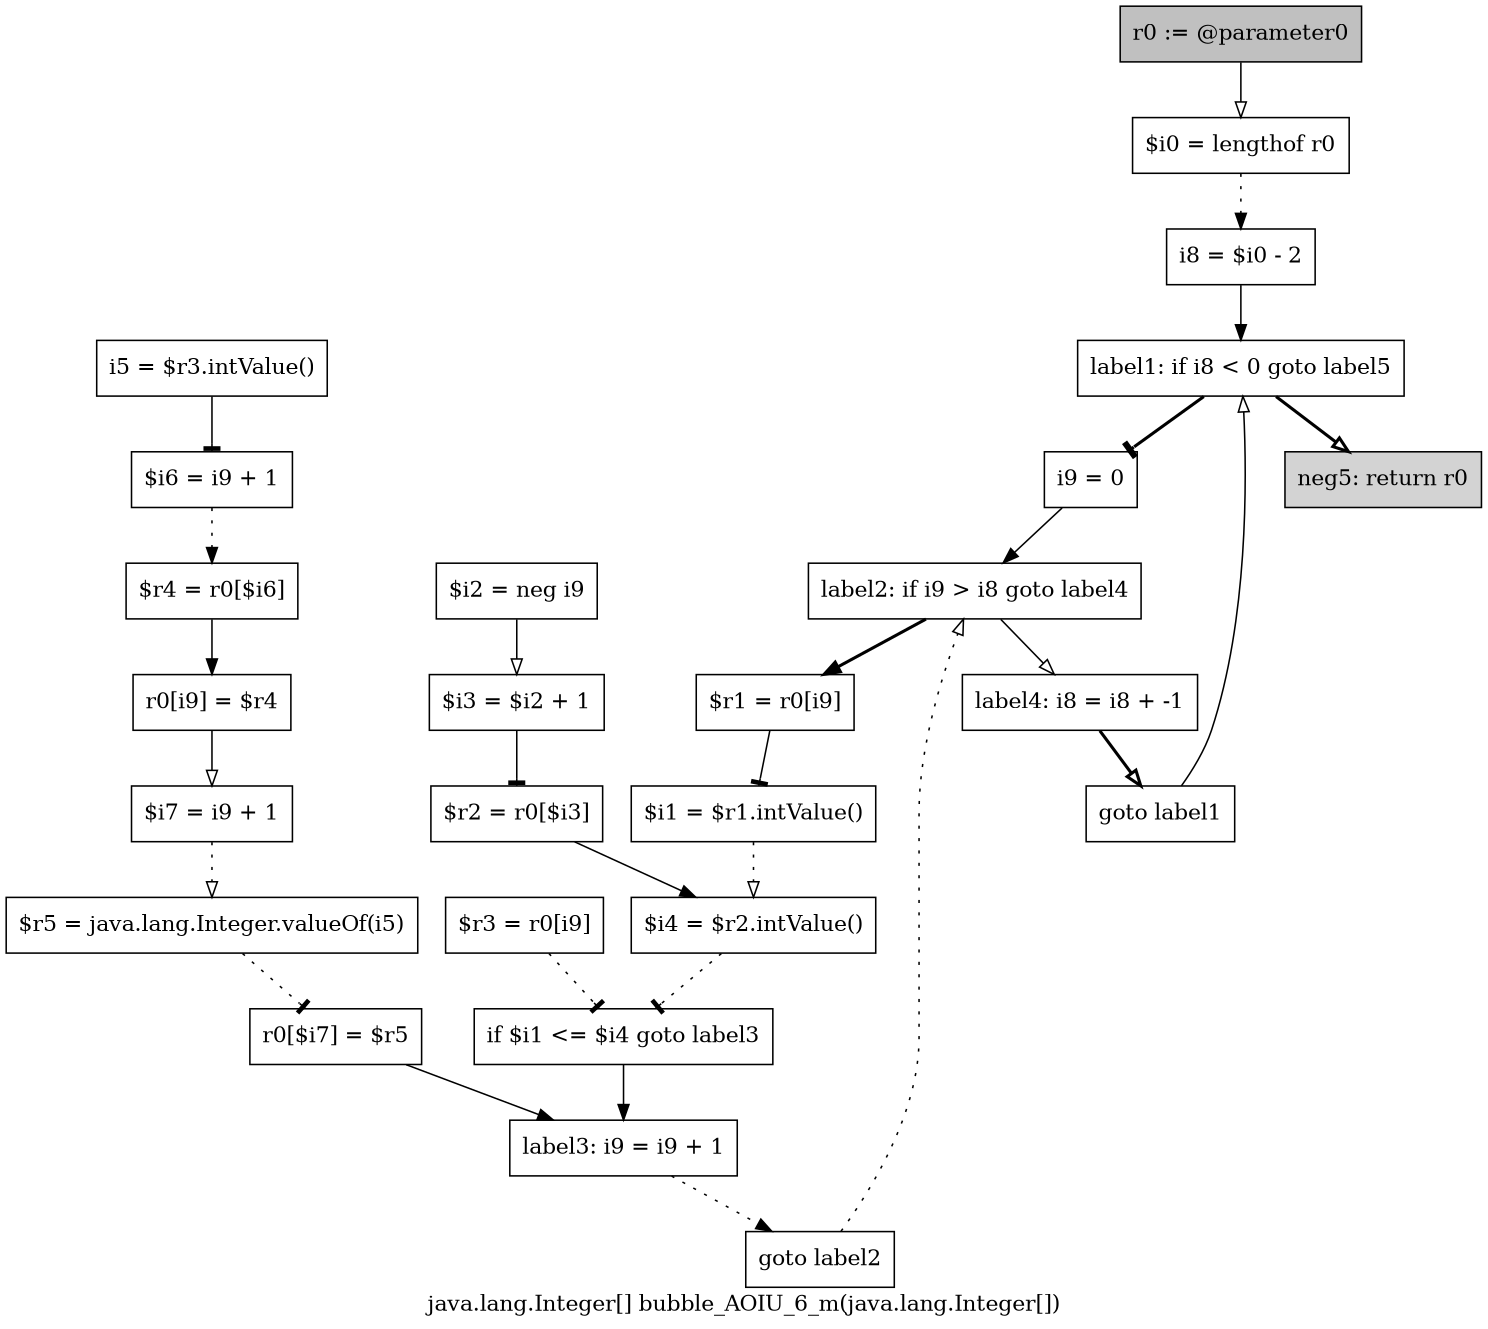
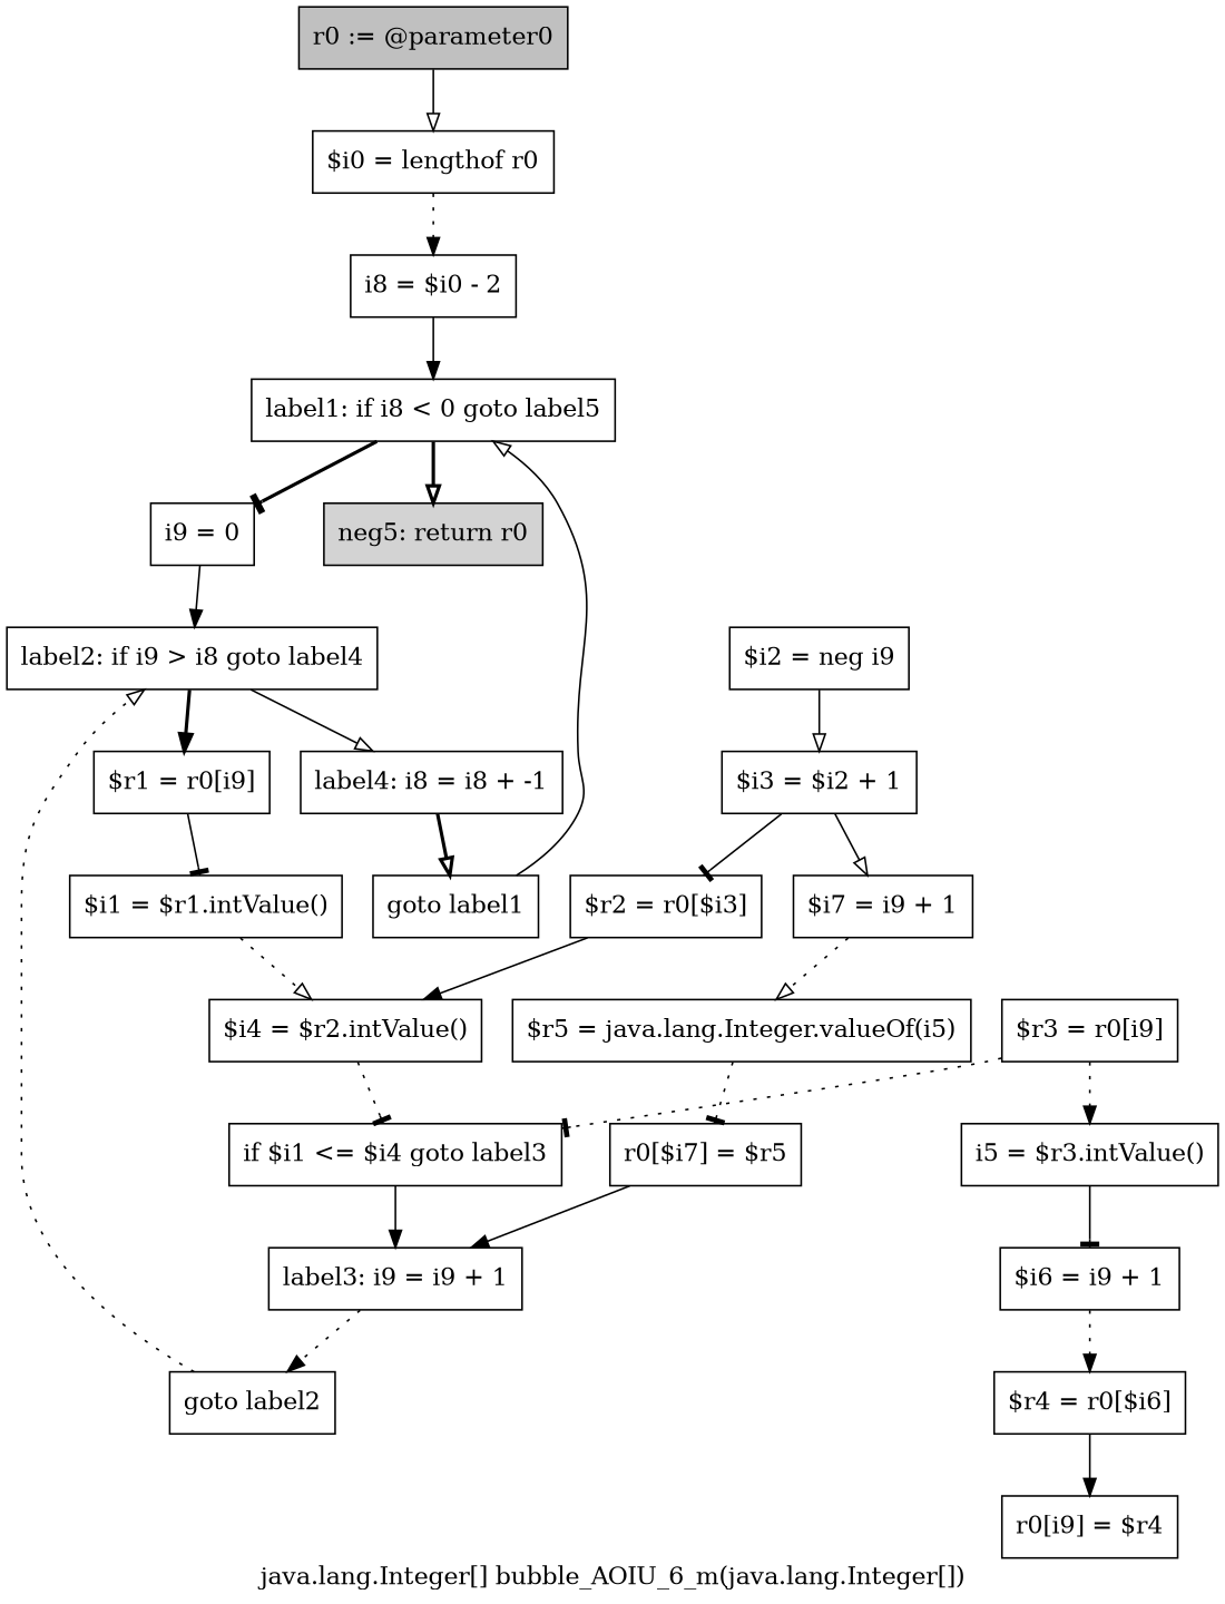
  digraph {
    label="java.lang.Integer[] bubble_AOIU_6_m(java.lang.Integer[])"
    node [shape=box]
    edge [arrowhead=normal style=solid]
    n1 [fillcolor=gray label="r0 := @parameter0" style=filled]
    n2 [label="$i0 = lengthof r0"]
    n3 [label="i8 = $i0 - 2"]
    n4 [label="label1: if i8 < 0 goto label5"]
    n5 [label="i9 = 0"]
    n6 [fillcolor=lightgray label="neg5: return r0" style=filled]
    n7 [label="label2: if i9 > i8 goto label4"]
    n8 [label="$r1 = r0[i9]"]
    n9 [label="label4: i8 = i8 + -1"]
    n10 [label="$i1 = $r1.intValue()"]
    n11 [label="goto label1"]
    n12 [label="$i4 = $r2.intValue()"]
    n13 [label="$i2 = neg i9"]
    n14 [label="$i3 = $i2 + 1"]
    n15 [label="$r2 = r0[$i3]"]
    n16 [label="if $i1 <= $i4 goto label3"]
    n17 [label="label3: i9 = i9 + 1"]
    n18 [label="$r3 = r0[i9]"]
    n19 [label="i5 = $r3.intValue()"]
    n20 [label="goto label2"]
    n21 [label="$i6 = i9 + 1"]
    n22 [label="$r4 = r0[$i6]"]
    n23 [label="r0[i9] = $r4"]
    n24 [label="$i7 = i9 + 1"]
    n25 [label="$r5 = java.lang.Integer.valueOf(i5)"]
    n26 [label="r0[$i7] = $r5"]
    n1 -> n2 [arrowhead=onormal]
    n2 -> n3 [style=dotted]
    n3 -> n4
    n4 -> n5 [arrowhead=tee style=bold]
    n4 -> n6 [arrowhead=onormal style=bold]
    n5 -> n7
    n7 -> n8 [style=bold]
    n7 -> n9 [arrowhead=onormal]
    n8 -> n10 [arrowhead=tee]
    n9 -> n11 [arrowhead=onormal style=bold]
    n10 -> n12 [arrowhead=onormal style=dotted]
    n11 -> n4 [arrowhead=onormal]
    n12 -> n16 [arrowhead=tee style=dotted]
    n13 -> n14 [arrowhead=onormal]
    n14 -> n15 [arrowhead=tee]
    n15 -> n12
    n16 -> n17
    n17 -> n20 [style=dotted]
    n18 -> n16 [arrowhead=tee style=dotted]
+   n18 -> n19 [style=dotted]
    n19 -> n21 [arrowhead=tee]
    n20 -> n7 [arrowhead=onormal style=dotted]
    n21 -> n22 [style=dotted]
    n22 -> n23
-   n23 -> n24 [arrowhead=onormal]
+   n14 -> n24 [arrowhead=onormal]
    n24 -> n25 [arrowhead=onormal style=dotted]
    n25 -> n26 [arrowhead=tee style=dotted]
    n26 -> n17
  }
